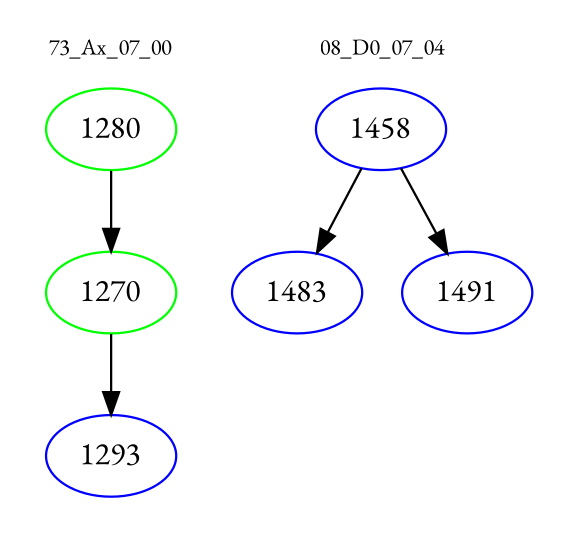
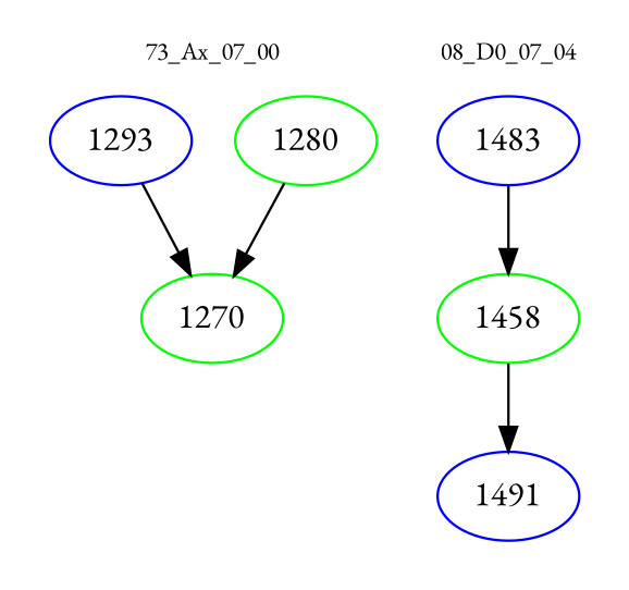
  digraph {
    fontname="EB Garamond"
    node [color=green fontname="EB Garamond"]
    edge [color=black fontname="EB Garamond"]
    n1 [label=1280]
    n2 [label=1270]
    n3 [color=blue label=1293]
    n4 [color=blue label=1483]
-   n5 [color=blue label=1458]
+   n5 [label=1458]
    n6 [color=blue label=1491]
    subgraph cluster_1 {
      color=white
      fontsize=10
      label="73_Ax_07_00"
      n1
      n2
      n3
    }
    subgraph cluster_2 {
      color=white
      fontsize=10
      label="08_D0_07_04"
      n4
      n5
      n6
    }
    n1 -> n2
-   n2 -> n3
-   n5 -> n4
+   n3 -> n2
+   n4 -> n5
    n5 -> n6
  }
